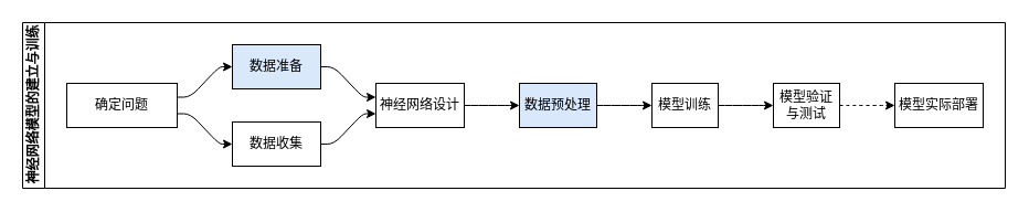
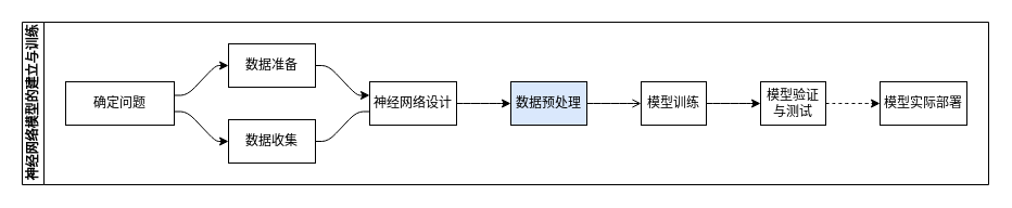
  <mxCell id="0" />
  <mxCell id="1" parent="0" />
  <mxCell id="2" value="&lt;font face=&quot;Times New Roman&quot;&gt;神经网络模型的建立与训练&lt;/font&gt;" style="swimlane;html=1;startSize=20;horizontal=0;childLayout=flowLayout;flowOrientation=west;resizable=0;interRankCellSpacing=50;containerType=tree;fontSize=12;" parent="1" vertex="1"><mxGeometry x="20" y="20" width="890" height="150" as="geometry" /></mxCell>
  <mxCell id="3" value="确定问题" style="whiteSpace=wrap;html=1;" parent="2" vertex="1"><mxGeometry x="40" y="55" width="100" height="40" as="geometry" /></mxCell>
  <mxCell id="4" value="数据收集" style="whiteSpace=wrap;html=1;" parent="2" vertex="1"><mxGeometry x="190" y="90" width="80" height="40" as="geometry" /></mxCell>
  <mxCell id="5" value="" style="html=1;rounded=1;curved=0;sourcePerimeterSpacing=0;targetPerimeterSpacing=0;startSize=6;endSize=6;noEdgeStyle=1;orthogonal=1;" parent="2" source="3" target="4" edge="1"><mxGeometry relative="1" as="geometry"><Array as="points"><mxPoint x="152" y="82.5" /><mxPoint x="178" y="110" /></Array></mxGeometry></mxCell>
- <mxCell id="6" value="数据准备" style="whiteSpace=wrap;html=1;fillColor=#dae8fc;" parent="2" vertex="1"><mxGeometry x="190" y="20" width="80" height="40" as="geometry" /></mxCell>
+ <mxCell id="6" value="数据准备" style="whiteSpace=wrap;html=1;" parent="2" vertex="1"><mxGeometry x="190" y="20" width="80" height="40" as="geometry" /></mxCell>
  <mxCell id="7" value="" style="html=1;rounded=1;curved=0;sourcePerimeterSpacing=0;targetPerimeterSpacing=0;startSize=6;endSize=6;noEdgeStyle=1;orthogonal=1;" parent="2" source="3" target="6" edge="1"><mxGeometry relative="1" as="geometry"><Array as="points"><mxPoint x="152" y="67.5" /><mxPoint x="178" y="40" /></Array></mxGeometry></mxCell>
  <mxCell id="8" value="神经网络设计" style="whiteSpace=wrap;html=1;" parent="2" vertex="1"><mxGeometry x="320" y="55" width="80" height="40" as="geometry" /></mxCell>
- <mxCell id="9" value="" style="html=1;rounded=1;curved=0;sourcePerimeterSpacing=0;targetPerimeterSpacing=0;startSize=6;endSize=6;noEdgeStyle=1;orthogonal=1;" parent="2" source="4" target="8" edge="1"><mxGeometry relative="1" as="geometry"><Array as="points"><mxPoint x="282" y="110" /><mxPoint x="308" y="82.5" /></Array></mxGeometry></mxCell>
+ <mxCell id="9" value="" style="html=1;rounded=1;curved=0;sourcePerimeterSpacing=0;targetPerimeterSpacing=0;startSize=6;endSize=6;noEdgeStyle=1;orthogonal=1;endArrow=none;" parent="2" source="4" target="8" edge="1"><mxGeometry relative="1" as="geometry"><Array as="points"><mxPoint x="282" y="110" /><mxPoint x="308" y="82.5" /></Array></mxGeometry></mxCell>
  <mxCell id="10" value="" style="html=1;rounded=1;curved=0;sourcePerimeterSpacing=0;targetPerimeterSpacing=0;startSize=6;endSize=6;noEdgeStyle=1;orthogonal=1;" parent="2" source="6" target="8" edge="1"><mxGeometry relative="1" as="geometry"><Array as="points"><mxPoint x="282" y="40" /><mxPoint x="308" y="67.5" /></Array></mxGeometry></mxCell>
  <mxCell id="11" value="" style="html=1;rounded=1;curved=0;sourcePerimeterSpacing=0;targetPerimeterSpacing=0;startSize=6;endSize=6;noEdgeStyle=1;orthogonal=1;" parent="2" source="8" target="12" edge="1"><mxGeometry relative="1" as="geometry"><mxPoint x="1390" y="710" as="sourcePoint" /><Array as="points"><mxPoint x="412" y="75" /><mxPoint x="438" y="75" /></Array></mxGeometry></mxCell>
  <mxCell id="12" value="数据预处理" style="whiteSpace=wrap;html=1;fillColor=#dae8fc;" parent="2" vertex="1"><mxGeometry x="450" y="55" width="70" height="40" as="geometry" /></mxCell>
- <mxCell id="13" value="" style="html=1;rounded=1;curved=0;sourcePerimeterSpacing=0;targetPerimeterSpacing=0;startSize=6;endSize=6;noEdgeStyle=1;orthogonal=1;" parent="2" source="12" target="14" edge="1"><mxGeometry relative="1" as="geometry"><mxPoint x="1460" y="705" as="sourcePoint" /><Array as="points"><mxPoint x="532" y="75" /><mxPoint x="558" y="75" /></Array></mxGeometry></mxCell>
+ <mxCell id="13" value="" style="html=1;rounded=1;curved=0;sourcePerimeterSpacing=0;targetPerimeterSpacing=0;startSize=6;endSize=6;noEdgeStyle=1;orthogonal=1;endArrow=open;" parent="2" source="12" target="14" edge="1"><mxGeometry relative="1" as="geometry"><mxPoint x="1460" y="705" as="sourcePoint" /><Array as="points"><mxPoint x="532" y="75" /><mxPoint x="558" y="75" /></Array></mxGeometry></mxCell>
  <mxCell id="14" value="模型训练" style="whiteSpace=wrap;html=1;" parent="2" vertex="1"><mxGeometry x="570" y="55" width="60" height="40" as="geometry" /></mxCell>
  <mxCell id="15" value="" style="html=1;rounded=1;curved=0;sourcePerimeterSpacing=0;targetPerimeterSpacing=0;startSize=6;endSize=6;noEdgeStyle=1;orthogonal=1;" parent="2" source="14" target="16" edge="1"><mxGeometry relative="1" as="geometry"><mxPoint x="1320" y="645" as="sourcePoint" /><Array as="points"><mxPoint x="642" y="75" /><mxPoint x="668" y="75" /></Array></mxGeometry></mxCell>
  <mxCell id="16" value="模型验证与测试" style="whiteSpace=wrap;html=1;" parent="2" vertex="1"><mxGeometry x="680" y="55" width="60" height="40" as="geometry" /></mxCell>
  <mxCell id="17" value="" style="html=1;rounded=1;curved=0;sourcePerimeterSpacing=0;targetPerimeterSpacing=0;startSize=6;endSize=6;noEdgeStyle=1;orthogonal=1;dashed=1;" parent="2" source="16" target="18" edge="1"><mxGeometry relative="1" as="geometry"><mxPoint x="1390" y="605" as="sourcePoint" /><Array as="points"><mxPoint x="752" y="75" /><mxPoint x="778" y="75" /></Array></mxGeometry></mxCell>
  <mxCell id="18" value="模型实际部署" style="whiteSpace=wrap;html=1;" parent="2" vertex="1"><mxGeometry x="790" y="55" width="80" height="40" as="geometry" /></mxCell>
